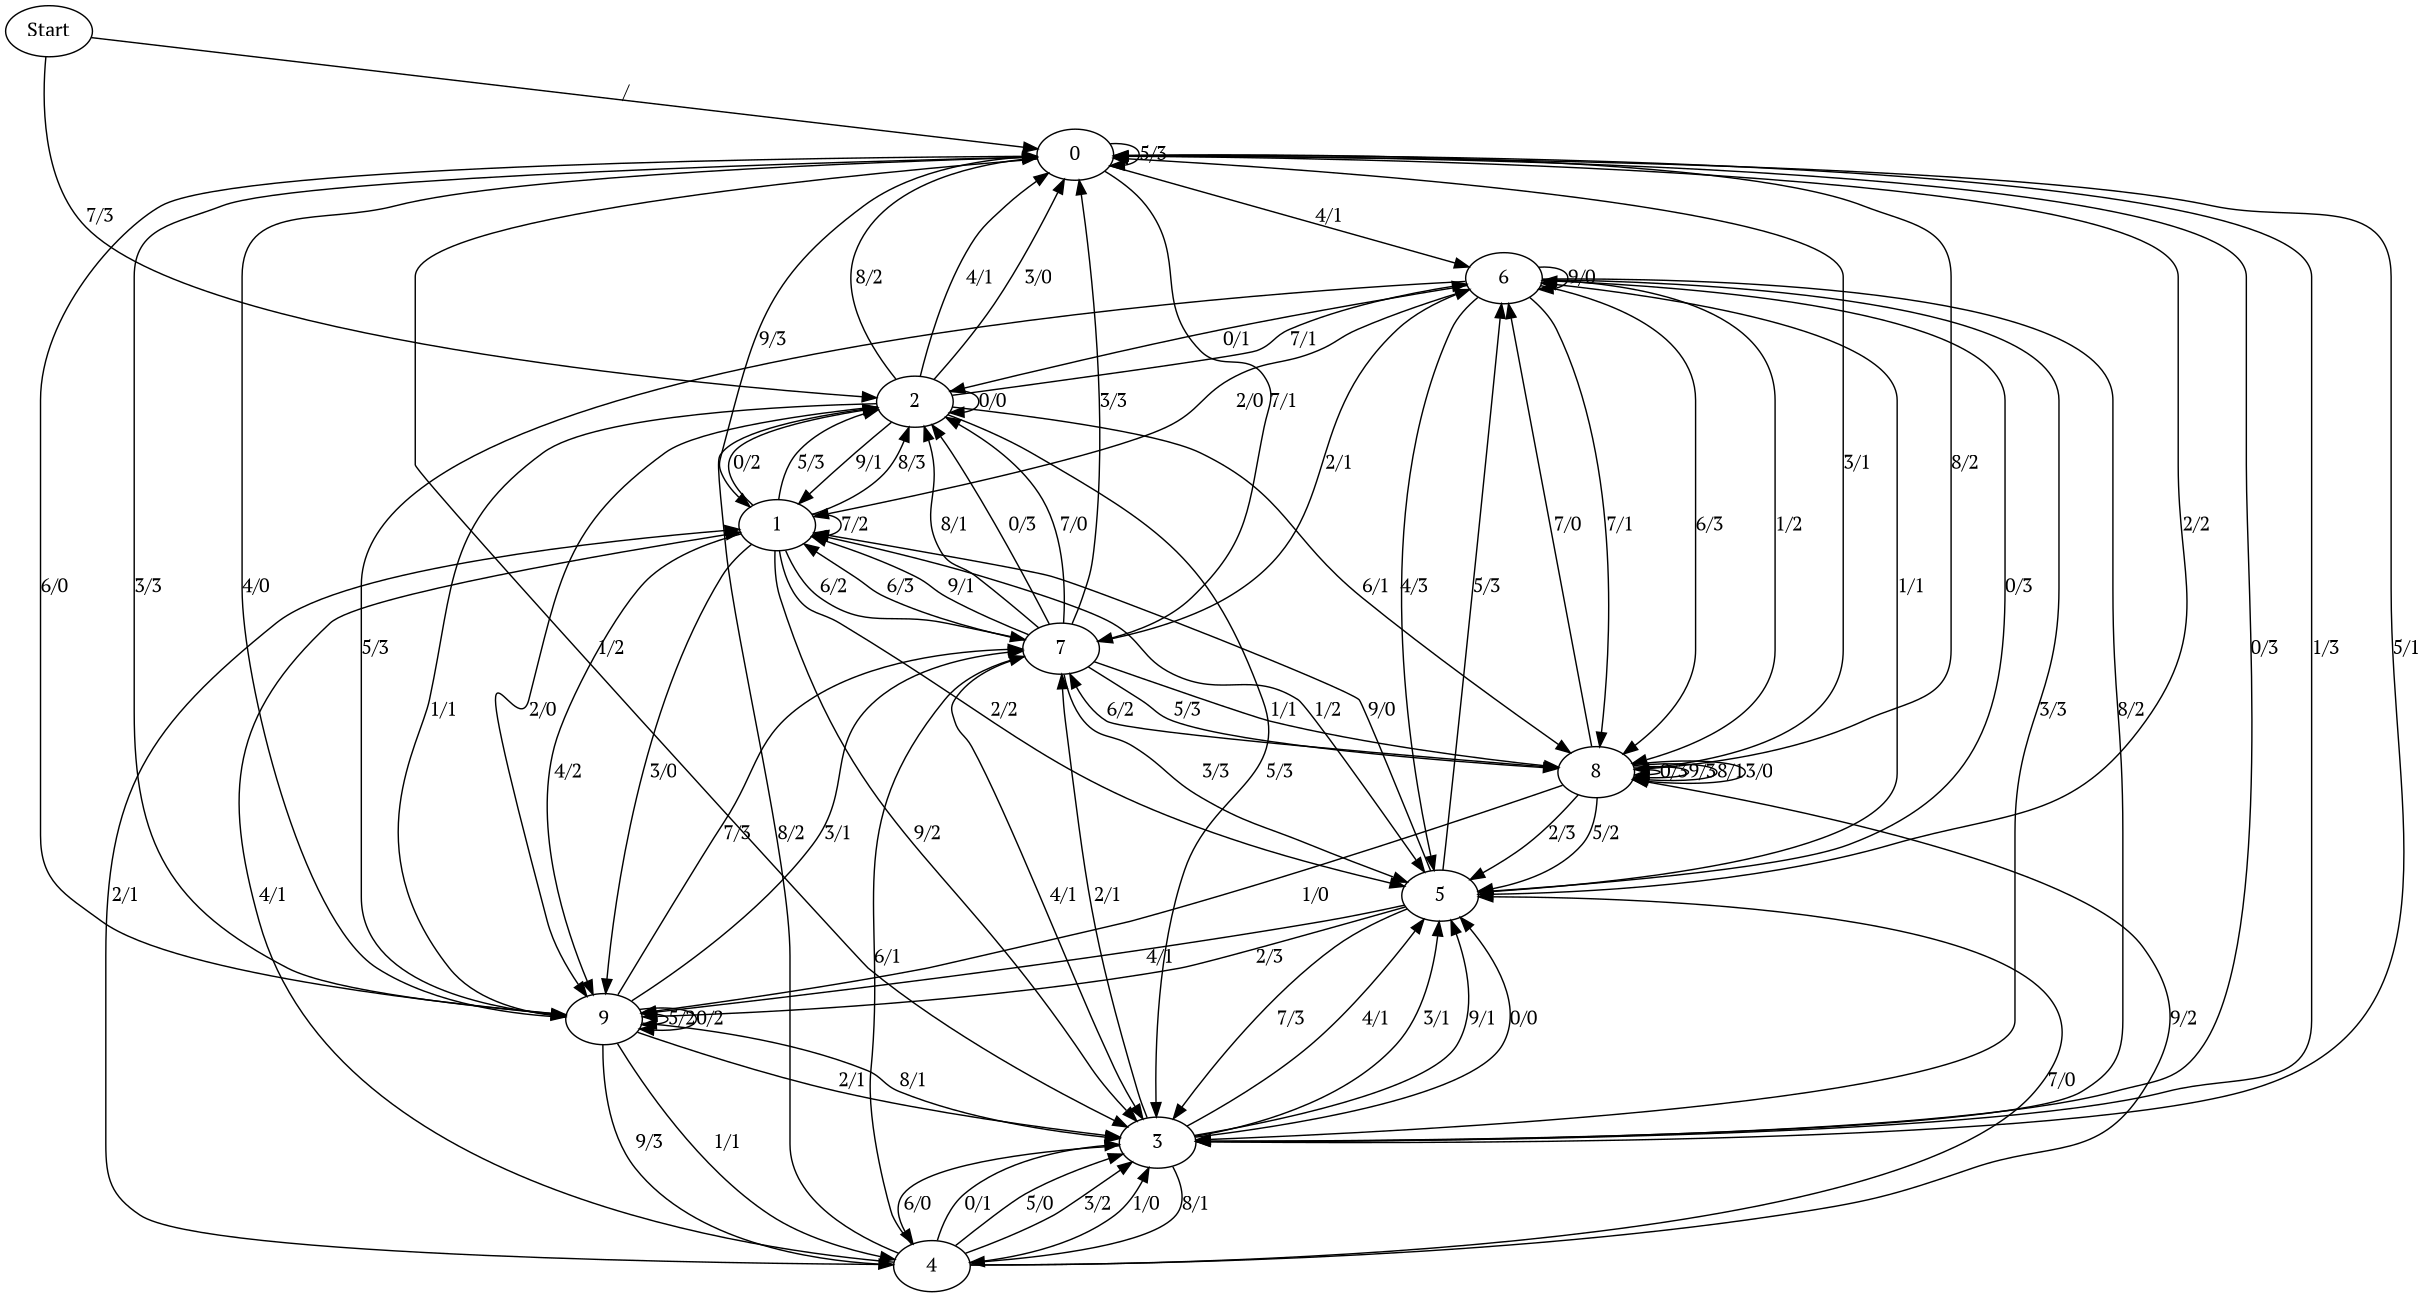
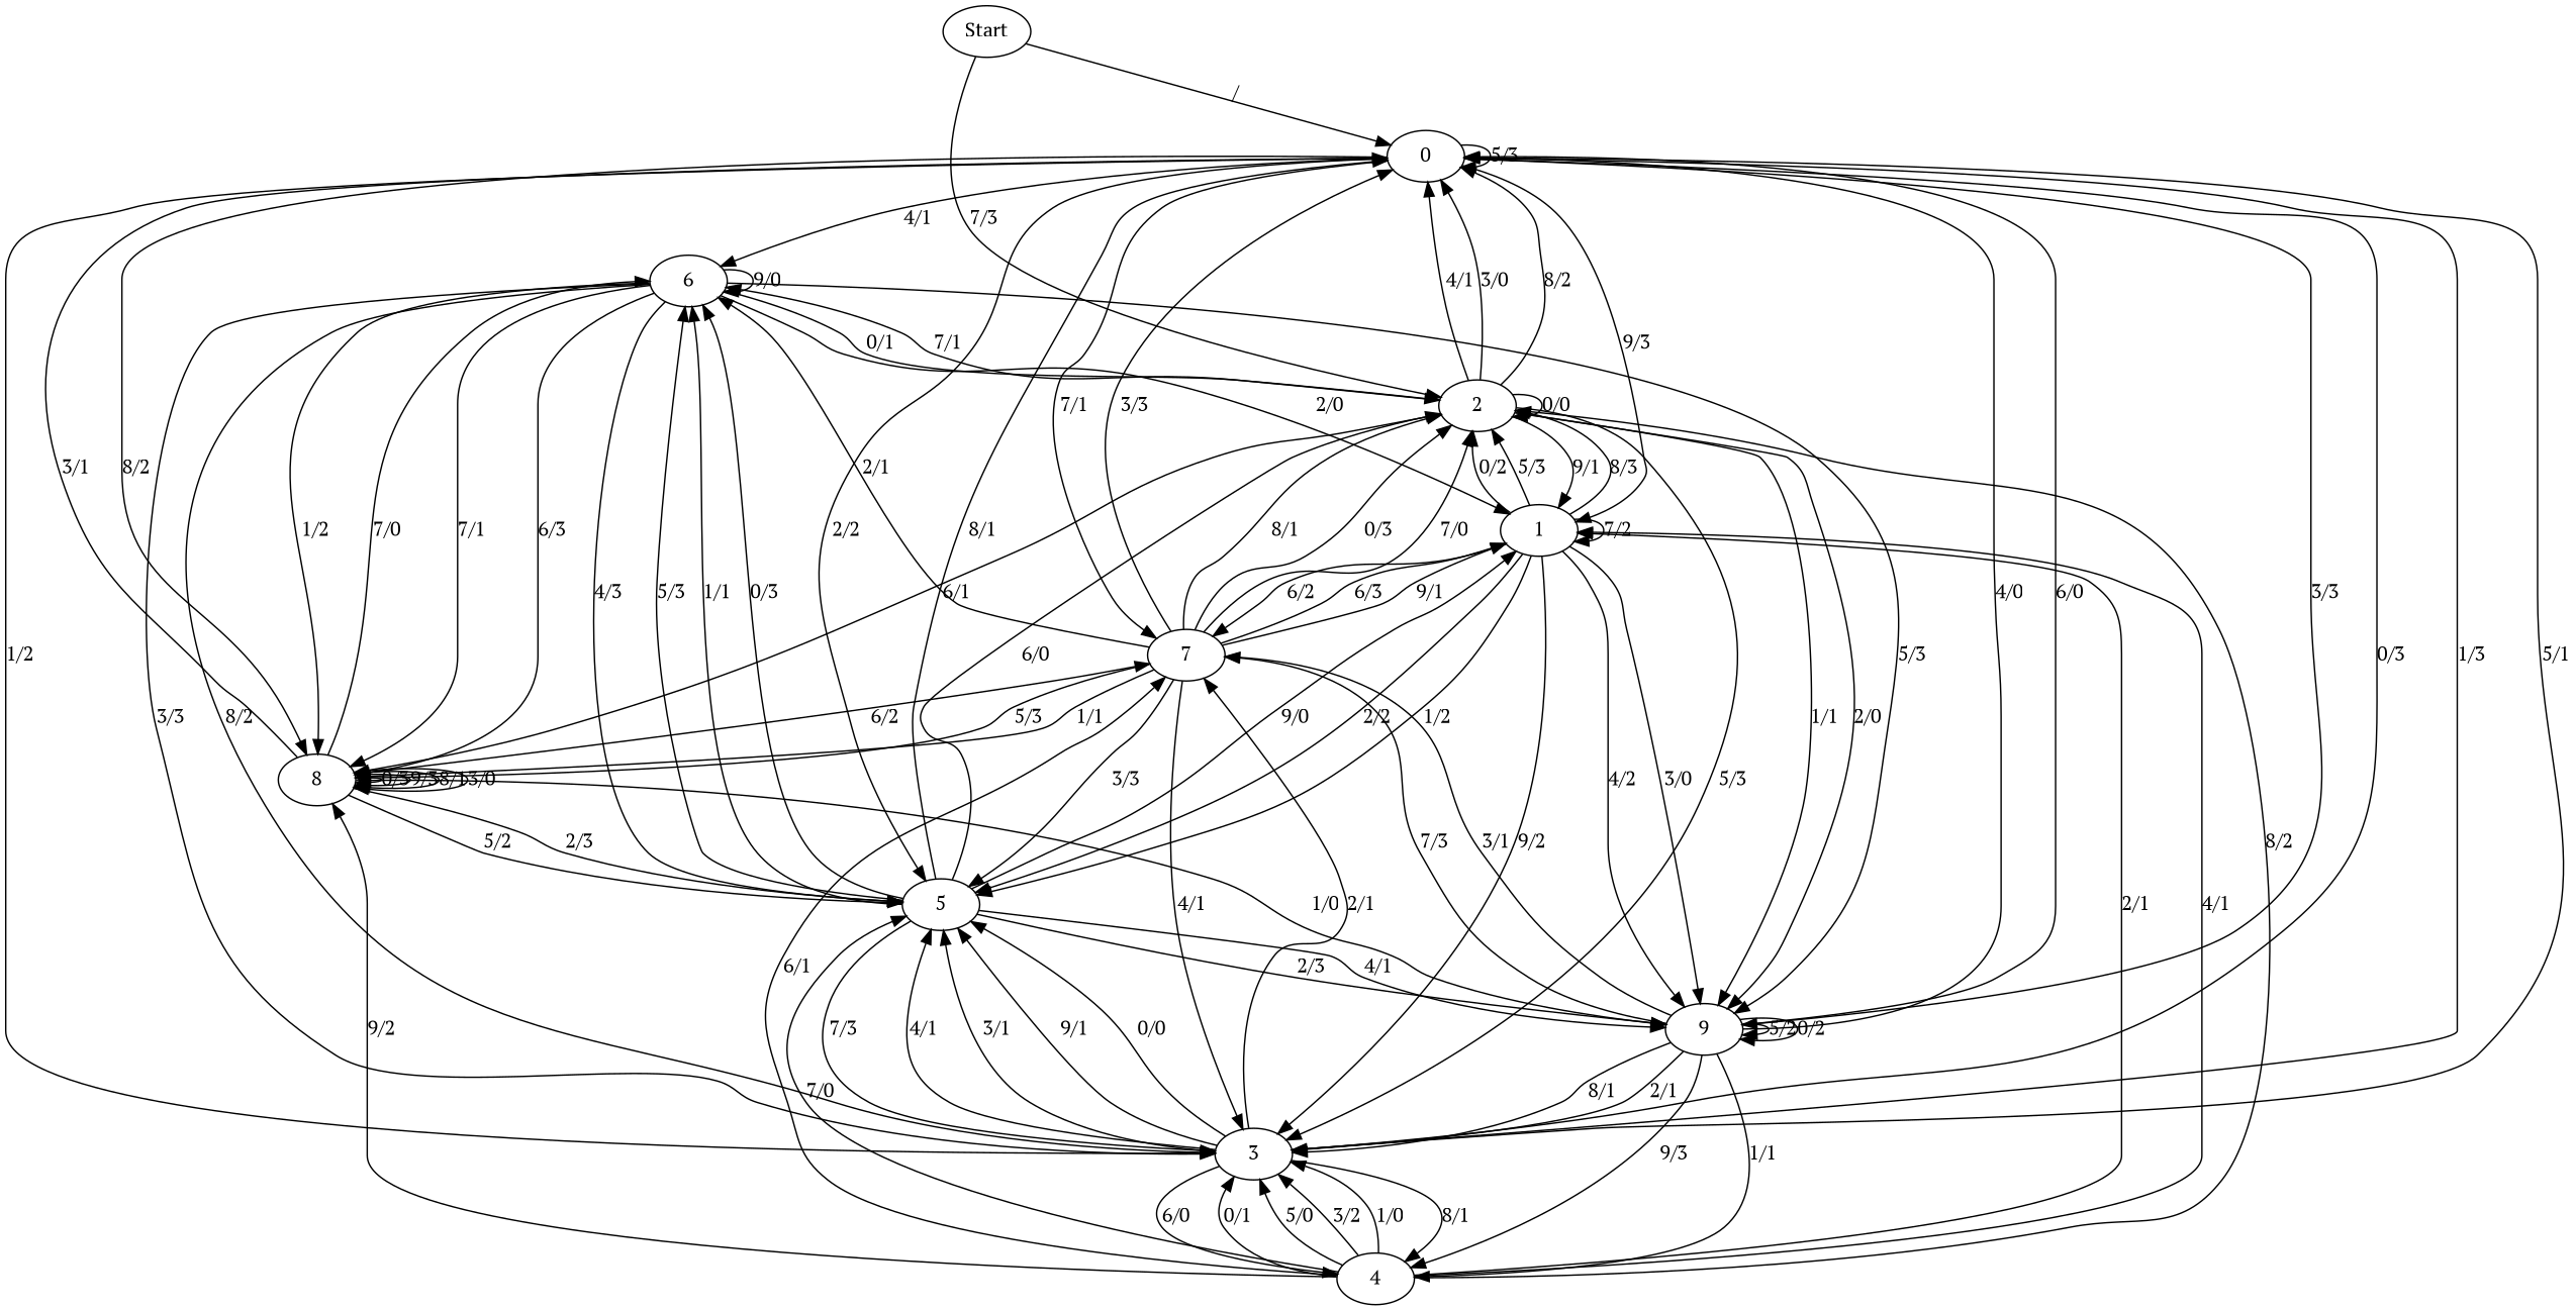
  digraph {
    fontname="PT Serif"
    node [fontname="PT Serif"]
    edge [fontname="PT Serif"]
    Start
    0
    2
    6
    9
    5
    3
    7
    8
    1
    4
    Start -> 0 [label="/"]
    Start -> 2 [label="7/3"]
    0 -> 0 [label="5/3"]
    0 -> 6 [label="4/1"]
    0 -> 9 [label="3/3"]
    0 -> 5 [label="2/2"]
    0 -> 3 [label="1/2"]
    0 -> 3 [label="0/3"]
    0 -> 7 [label="7/1"]
    0 -> 8 [label="8/2"]
    0 -> 1 [label="9/3"]
    2 -> 0 [label="8/2"]
    2 -> 0 [label="4/1"]
    2 -> 0 [label="3/0"]
    2 -> 2 [label="0/0"]
    2 -> 6 [label="7/1"]
    2 -> 9 [label="1/1"]
    2 -> 9 [label="2/0"]
    2 -> 3 [label="5/3"]
    2 -> 8 [label="6/1"]
    2 -> 1 [label="9/1"]
    6 -> 2 [label="0/1"]
    6 -> 6 [label="9/0"]
    6 -> 9 [label="5/3"]
    6 -> 5 [label="4/3"]
    6 -> 3 [label="3/3"]
    6 -> 3 [label="8/2"]
    6 -> 8 [label="7/1"]
    6 -> 8 [label="6/3"]
    6 -> 8 [label="1/2"]
    6 -> 1 [label="2/0"]
    9 -> 0 [label="4/0"]
    9 -> 0 [label="6/0"]
    9 -> 9 [label="5/2"]
    9 -> 9 [label="0/2"]
    9 -> 3 [label="2/1"]
    9 -> 3 [label="8/1"]
    9 -> 7 [label="7/3"]
    9 -> 7 [label="3/1"]
    9 -> 4 [label="1/1"]
    9 -> 4 [label="9/3"]
+   5 -> 0 [label="8/1"]
+   5 -> 2 [label="6/0"]
    5 -> 6 [label="5/3"]
    5 -> 6 [label="1/1"]
    5 -> 6 [label="0/3"]
    5 -> 9 [label="4/1"]
    5 -> 9 [label="2/3"]
    5 -> 3 [label="7/3"]
    5 -> 1 [label="9/0"]
    3 -> 0 [label="1/3"]
    3 -> 0 [label="5/1"]
    3 -> 5 [label="4/1"]
    3 -> 5 [label="3/1"]
    3 -> 5 [label="9/1"]
    3 -> 5 [label="0/0"]
    3 -> 7 [label="2/1"]
    3 -> 4 [label="8/1"]
    3 -> 4 [label="6/0"]
    7 -> 0 [label="3/3"]
    7 -> 2 [label="8/1"]
    7 -> 2 [label="0/3"]
    7 -> 2 [label="7/0"]
    7 -> 6 [label="2/1"]
    7 -> 5 [label="3/3"]
    7 -> 3 [label="4/1"]
    7 -> 8 [label="5/3"]
    7 -> 8 [label="1/1"]
    7 -> 1 [label="6/3"]
    7 -> 1 [label="9/1"]
    8 -> 0 [label="3/1"]
    8 -> 6 [label="7/0"]
    8 -> 9 [label="1/0"]
    8 -> 5 [label="2/3"]
    8 -> 5 [label="5/2"]
    8 -> 7 [label="6/2"]
    8 -> 8 [label="0/3"]
    8 -> 8 [label="9/3"]
    8 -> 8 [label="8/1"]
    8 -> 8 [label="3/0"]
    1 -> 2 [label="8/3"]
    1 -> 2 [label="0/2"]
    1 -> 2 [label="5/3"]
    1 -> 9 [label="4/2"]
    1 -> 9 [label="3/0"]
    1 -> 5 [label="2/2"]
    1 -> 5 [label="1/2"]
    1 -> 3 [label="9/2"]
    1 -> 7 [label="6/2"]
    1 -> 1 [label="7/2"]
    4 -> 2 [label="8/2"]
    4 -> 5 [label="7/0"]
    4 -> 3 [label="0/1"]
    4 -> 3 [label="5/0"]
    4 -> 3 [label="3/2"]
    4 -> 3 [label="1/0"]
    4 -> 7 [label="6/1"]
    4 -> 8 [label="9/2"]
    4 -> 1 [label="2/1"]
    4 -> 1 [label="4/1"]
  }
